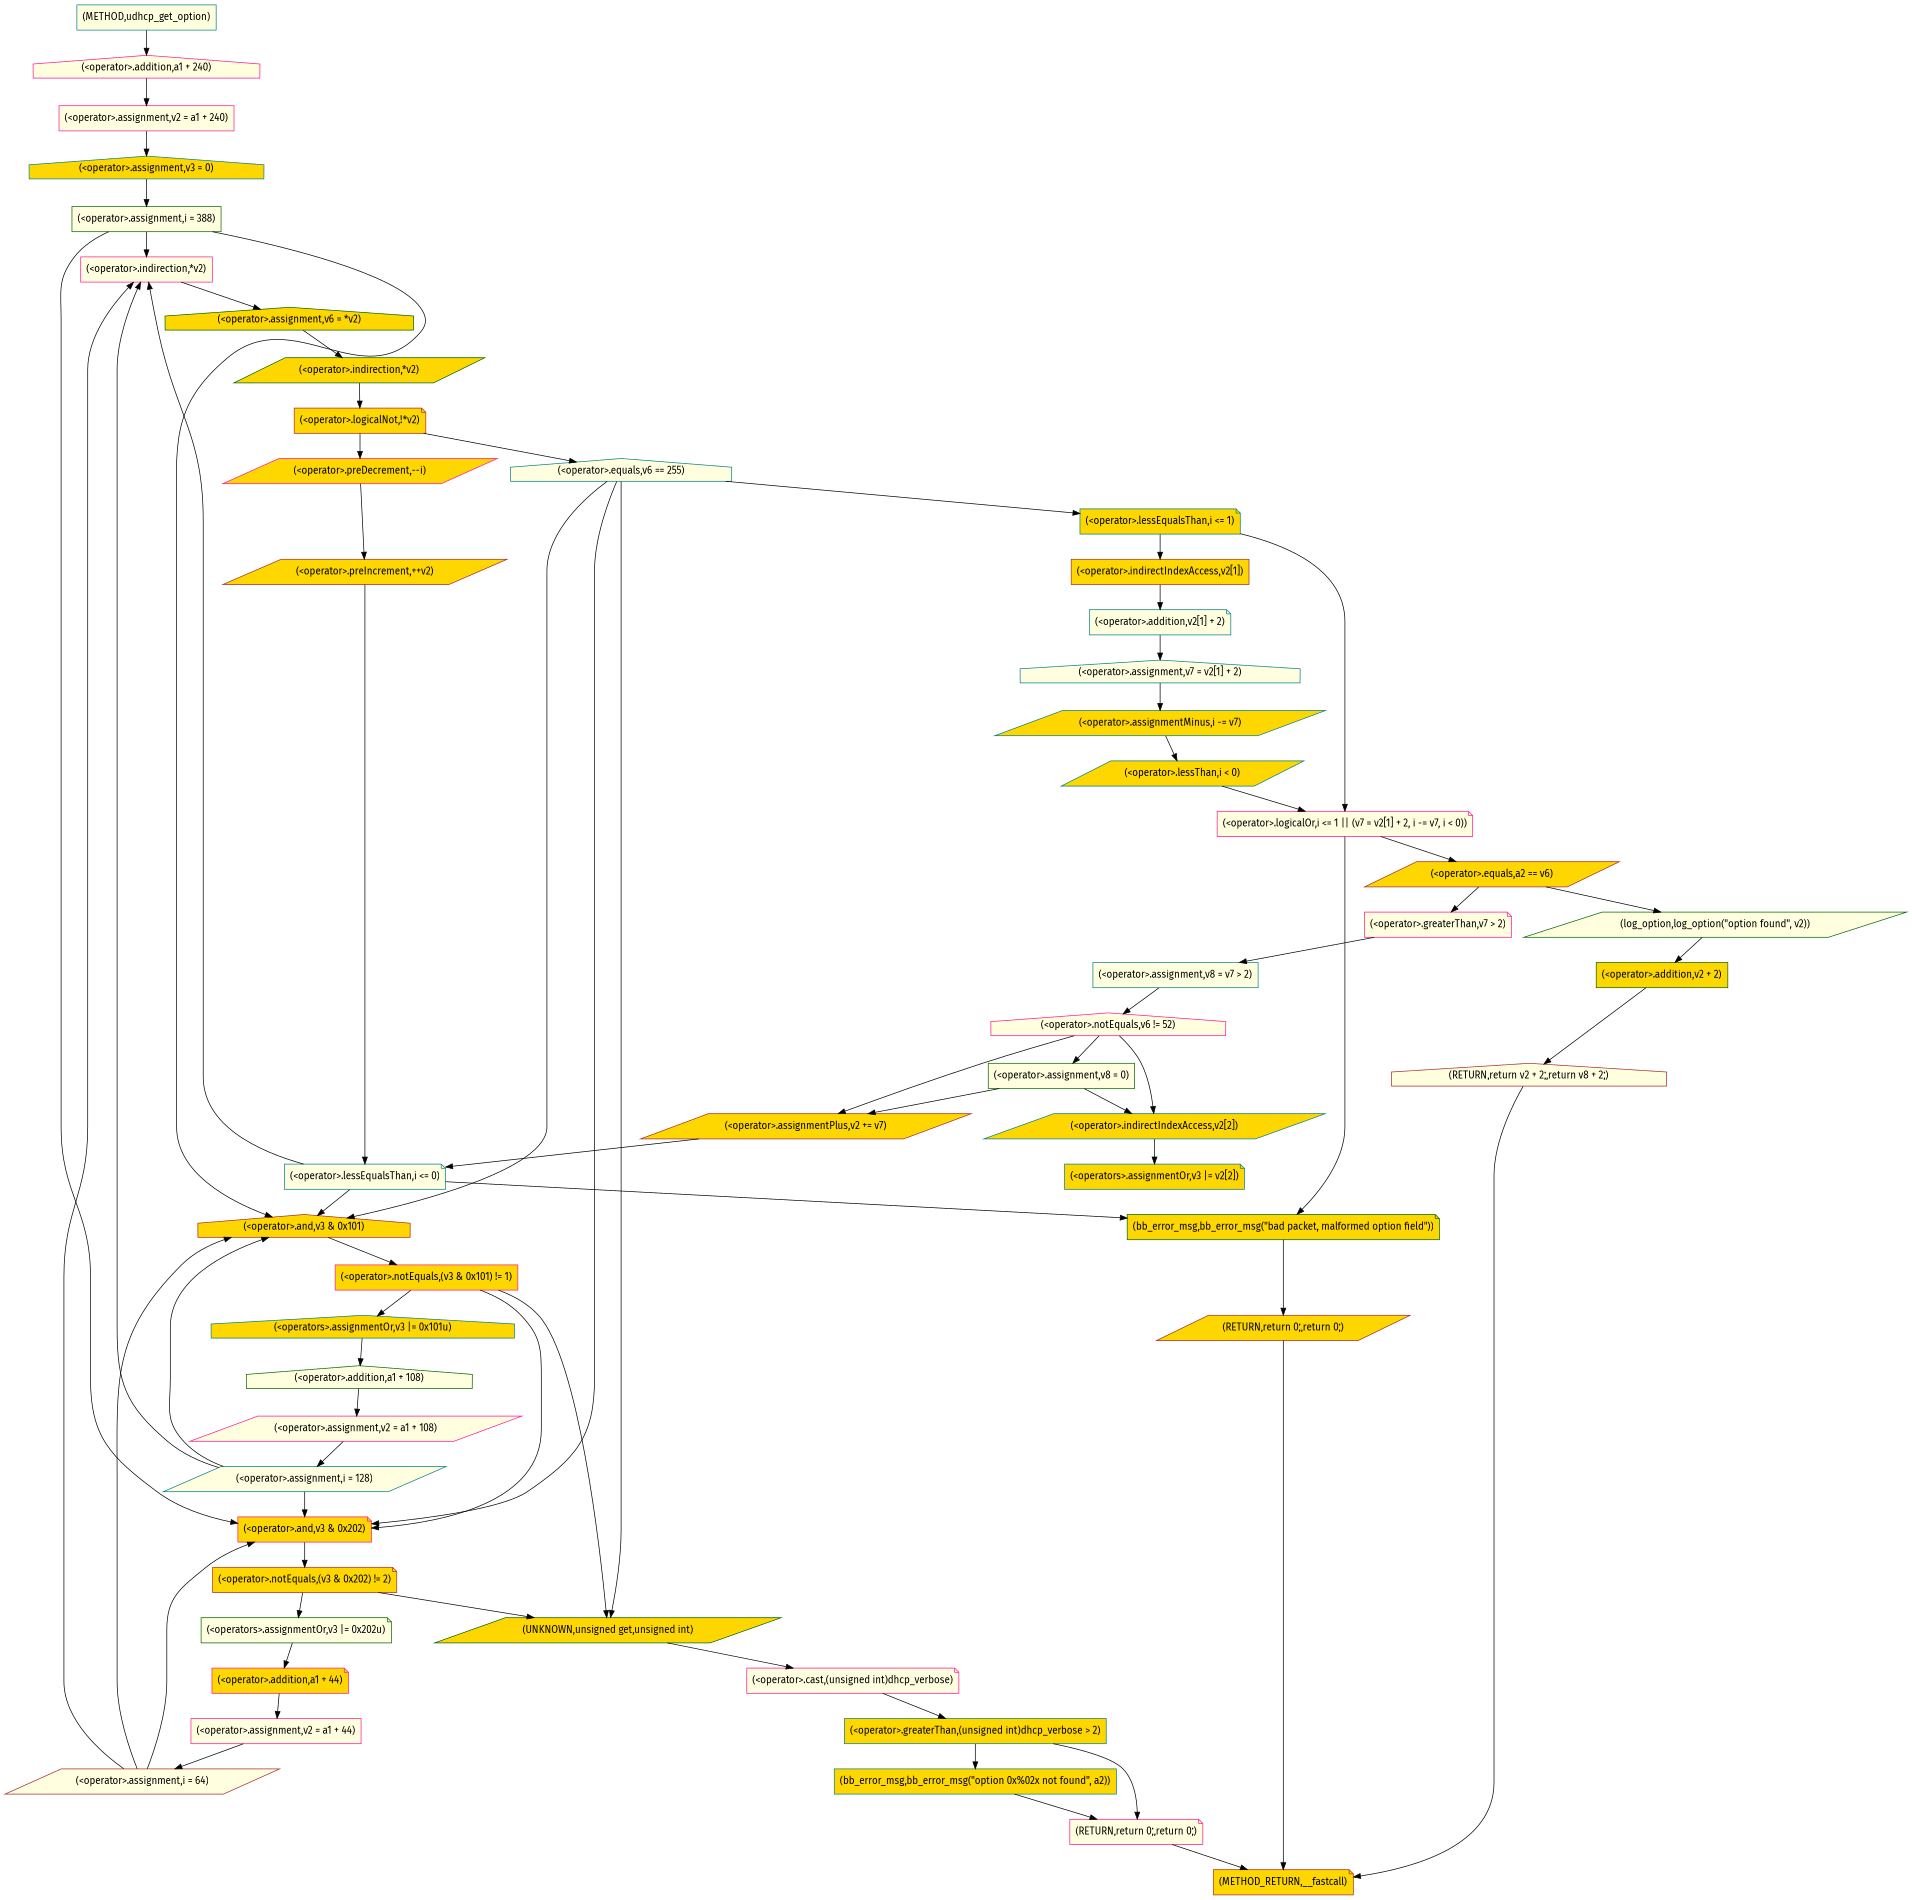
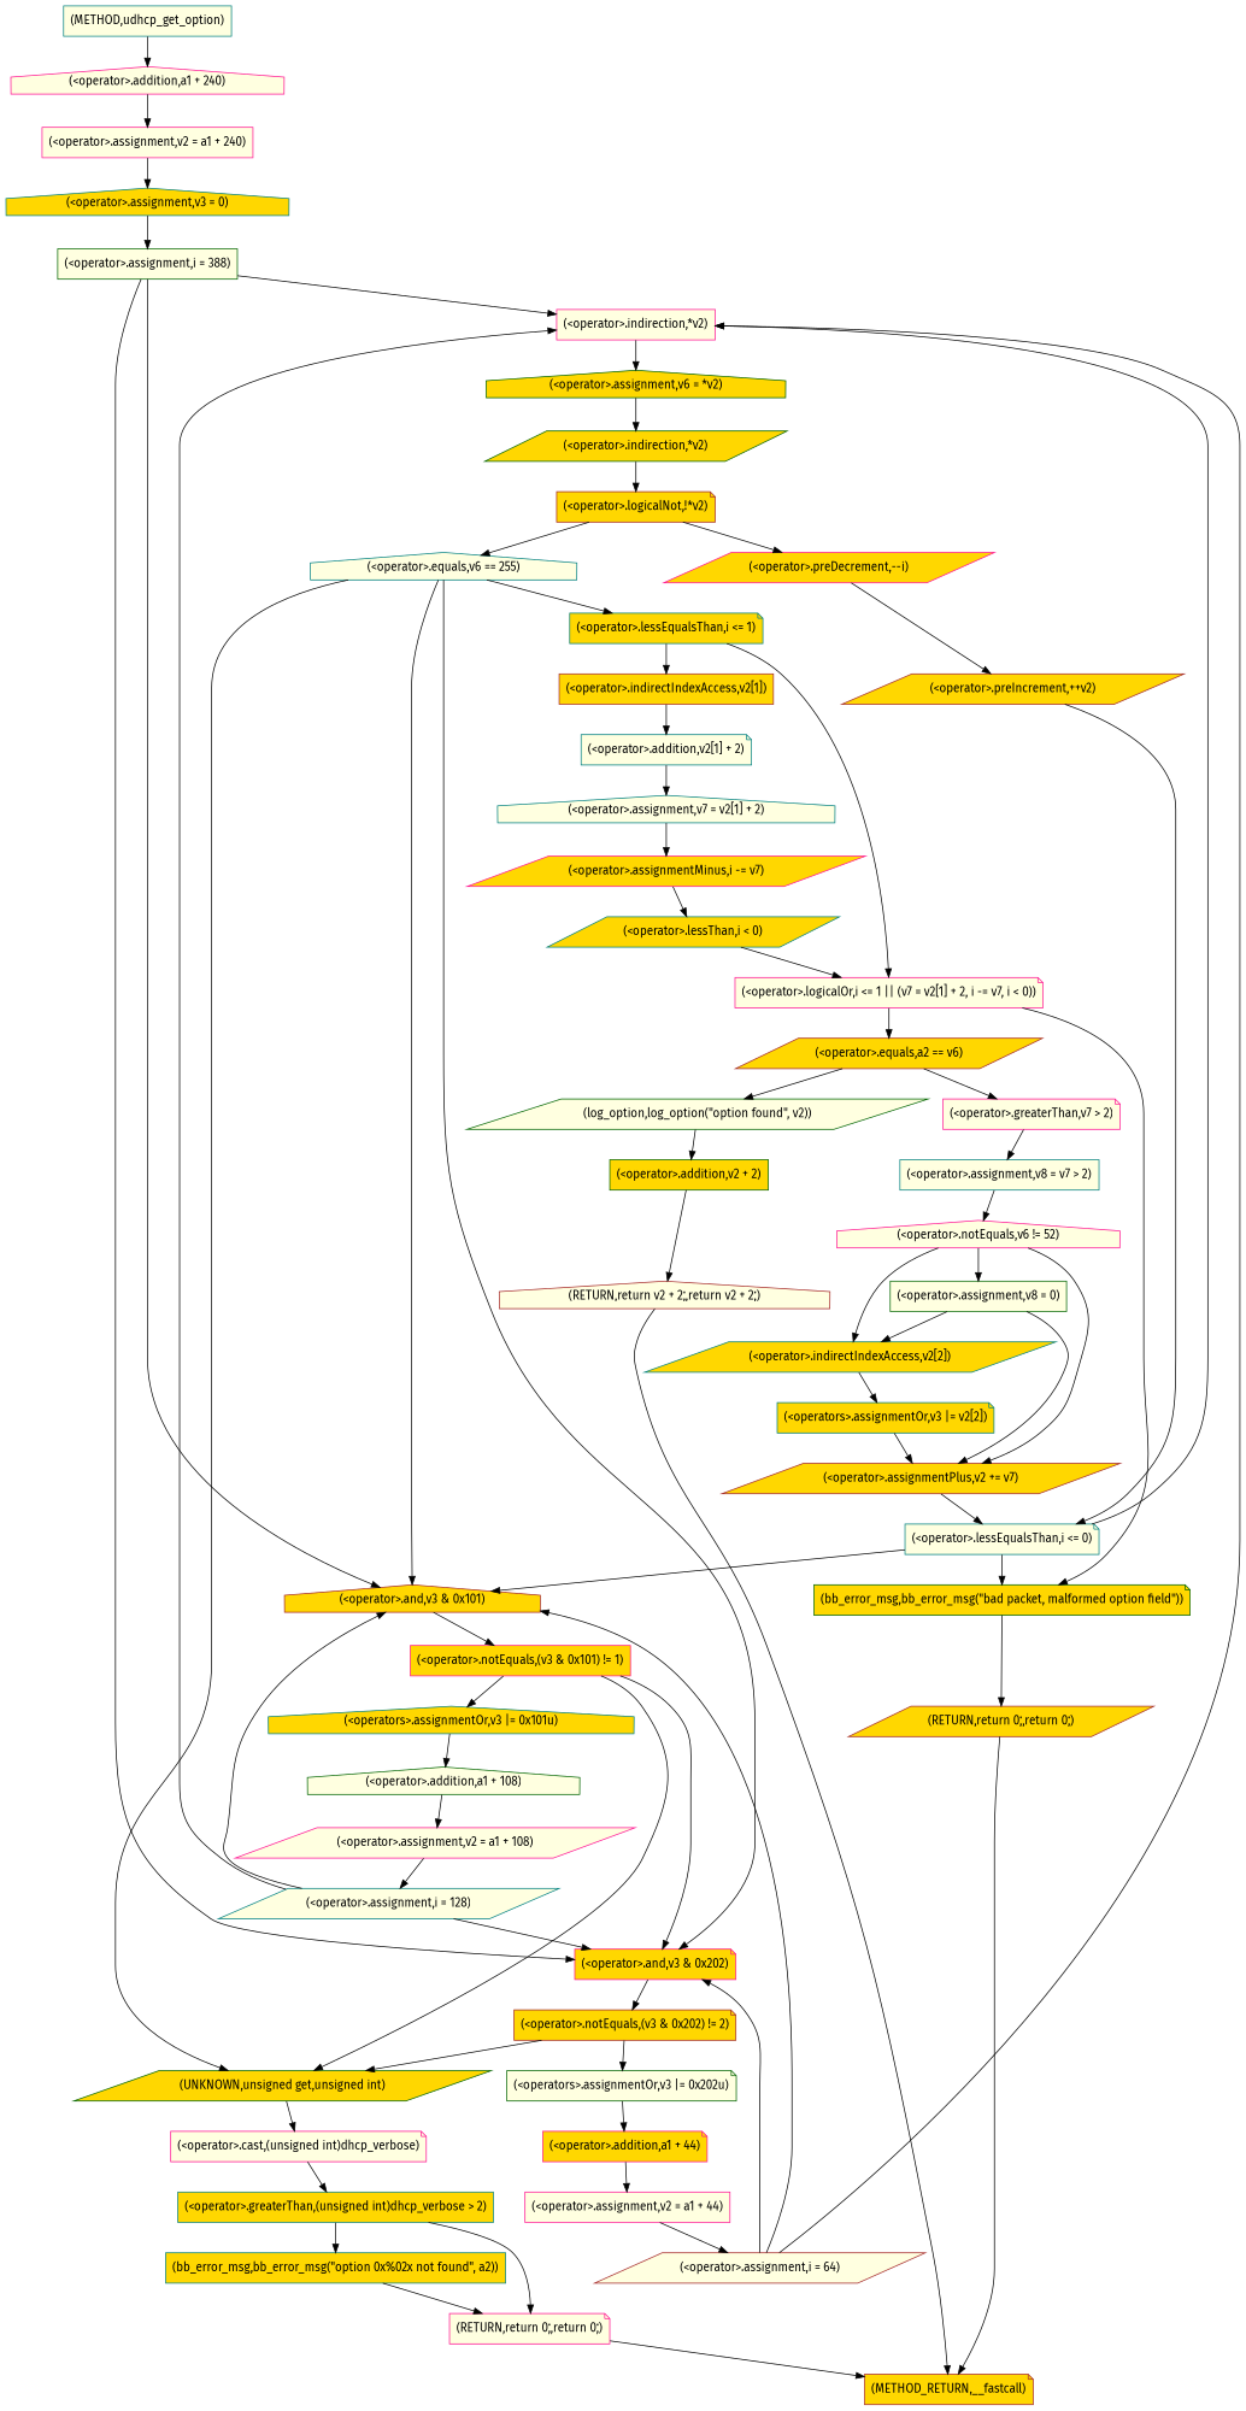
  digraph {
    fontname="Fira Sans"
    node [color=deeppink fillcolor=gold fontname="Fira Sans" shape=note style=filled]
    edge [fontname="Fira Sans"]
    n1 [fillcolor=lightyellow label="(<operator>.assignment,v2 = a1 + 240)" shape=box]
    n2 [color=teal label="(<operator>.assignment,v3 = 0)" shape=house]
    n3 [color=darkgreen fillcolor=lightyellow label="(<operator>.assignment,i = 388)" shape=box]
    n4 [fillcolor=lightyellow label="(<operator>.addition,a1 + 240)" shape=house]
    n5 [fillcolor=lightyellow label="(<operator>.indirection,*v2)" shape=box]
    n6 [color=brown label="(<operator>.and,v3 & 0x101)" shape=house]
    n7 [label="(<operator>.and,v3 & 0x202)"]
    n8 [color=darkgreen label="(<operator>.assignment,v6 = *v2)" shape=house]
    n9 [label="(<operator>.notEquals,(v3 & 0x101) != 1)" shape=box]
    n10 [color=brown label="(<operator>.notEquals,(v3 & 0x202) != 2)"]
    n11 [color=brown fillcolor=lightyellow label="(<operator>.assignment,i = 64)" shape=parallelogram]
    n12 [color=darkgreen label="(<operator>.indirection,*v2)" shape=parallelogram]
    n13 [color=brown label="(<operator>.logicalNot,!*v2)"]
    n14 [label="(<operator>.preDecrement,--i)" shape=parallelogram]
    n15 [color=teal fillcolor=lightyellow label="(<operator>.equals,v6 == 255)" shape=house]
    n16 [color=brown label="(<operator>.preIncrement,++v2)" shape=parallelogram]
    n17 [color=teal label="(<operator>.lessEqualsThan,i <= 1)"]
    n18 [color=darkgreen label="(UNKNOWN,unsigned get,unsigned int)" shape=parallelogram]
    n19 [color=teal fillcolor=lightyellow label="(<operator>.lessEqualsThan,i <= 0)"]
    n20 [color=darkgreen label="(bb_error_msg,bb_error_msg(\"bad packet, malformed option field\"))"]
    n21 [fillcolor=lightyellow label="(<operator>.logicalOr,i <= 1 || (v7 = v2[1] + 2, i -= v7, i < 0))"]
    n22 [color=brown label="(<operator>.indirectIndexAccess,v2[1])" shape=box]
    n23 [fillcolor=lightyellow label="(<operator>.cast,(unsigned int)dhcp_verbose)"]
    n24 [color=brown label="(<operator>.equals,a2 == v6)" shape=parallelogram]
    n25 [color=brown label="(RETURN,return 0;,return 0;)" shape=parallelogram]
    n26 [color=darkgreen fillcolor=lightyellow label="(log_option,log_option(\"option found\", v2))" shape=parallelogram]
    n27 [fillcolor=lightyellow label="(<operator>.greaterThan,v7 > 2)"]
    n28 [color=teal fillcolor=lightyellow label="(<operator>.addition,v2[1] + 2)"]
    n29 [color=teal fillcolor=lightyellow label="(<operator>.assignment,v7 = v2[1] + 2)" shape=house]
-   n30 [color=teal label="(<operator>.assignmentMinus,i -= v7)" shape=parallelogram]
+   n30 [label="(<operator>.assignmentMinus,i -= v7)" shape=parallelogram]
    n31 [color=teal label="(<operator>.lessThan,i < 0)" shape=parallelogram]
    n32 [color=brown label="(METHOD_RETURN,__fastcall)"]
    n33 [color=darkgreen label="(<operator>.addition,v2 + 2)" shape=box]
    n34 [color=teal fillcolor=lightyellow label="(<operator>.assignment,v8 = v7 > 2)" shape=box]
-   n35 [color=brown fillcolor=lightyellow label="(RETURN,return v2 + 2;,return v8 + 2;)" shape=house]
+   n35 [color=brown fillcolor=lightyellow label="(RETURN,return v2 + 2;,return v2 + 2;)" shape=house]
    n36 [fillcolor=lightyellow label="(<operator>.notEquals,v6 != 52)" shape=house]
    n37 [color=darkgreen fillcolor=lightyellow label="(<operator>.assignment,v8 = 0)" shape=box]
    n38 [color=teal label="(<operator>.indirectIndexAccess,v2[2])" shape=parallelogram]
    n39 [color=brown label="(<operator>.assignmentPlus,v2 += v7)" shape=parallelogram]
    n40 [color=teal label="(<operators>.assignmentOr,v3 |= v2[2])"]
    n41 [color=teal label="(<operators>.assignmentOr,v3 |= 0x101u)" shape=house]
    n42 [color=darkgreen fillcolor=lightyellow label="(<operator>.addition,a1 + 108)" shape=house]
    n43 [fillcolor=lightyellow label="(<operator>.assignment,v2 = a1 + 108)" shape=parallelogram]
    n44 [color=teal fillcolor=lightyellow label="(<operator>.assignment,i = 128)" shape=parallelogram]
    n45 [color=darkgreen fillcolor=lightyellow label="(<operators>.assignmentOr,v3 |= 0x202u)"]
    n46 [label="(<operator>.addition,a1 + 44)"]
    n47 [fillcolor=lightyellow label="(<operator>.assignment,v2 = a1 + 44)" shape=box]
    n48 [color=teal label="(<operator>.greaterThan,(unsigned int)dhcp_verbose > 2)" shape=box]
    n49 [color=teal label="(bb_error_msg,bb_error_msg(\"option 0x%02x not found\", a2))" shape=box]
    n50 [fillcolor=lightyellow label="(RETURN,return 0;,return 0;)"]
    n51 [color=teal fillcolor=lightyellow label="(METHOD,udhcp_get_option)" shape=box]
    n1 -> n2
    n2 -> n3
    n3 -> n5
    n3 -> n6
    n3 -> n7
    n4 -> n1
    n5 -> n8
    n6 -> n9
    n7 -> n10
    n8 -> n12
    n9 -> n7
    n9 -> n18
    n9 -> n41
    n10 -> n18
    n10 -> n45
    n11 -> n5
    n11 -> n6
    n11 -> n7
    n12 -> n13
    n13 -> n14
    n13 -> n15
    n14 -> n16
    n15 -> n6
    n15 -> n7
    n15 -> n17
    n15 -> n18
    n16 -> n19
    n17 -> n21
    n17 -> n22
    n18 -> n23
    n19 -> n5
    n19 -> n6
    n19 -> n20
    n20 -> n25
    n21 -> n20
    n21 -> n24
    n22 -> n28
    n23 -> n48
    n24 -> n26
    n24 -> n27
    n25 -> n32
    n26 -> n33
    n27 -> n34
    n28 -> n29
    n29 -> n30
    n30 -> n31
    n31 -> n21
    n33 -> n35
    n34 -> n36
    n35 -> n32
    n36 -> n37
    n36 -> n38
    n36 -> n39
    n37 -> n38
    n37 -> n39
    n38 -> n40
    n39 -> n19
+   n40 -> n39
    n41 -> n42
    n42 -> n43
    n43 -> n44
    n44 -> n5
    n44 -> n6
    n44 -> n7
    n45 -> n46
    n46 -> n47
    n47 -> n11
    n48 -> n49
    n48 -> n50
    n49 -> n50
    n50 -> n32
    n51 -> n4
  }
